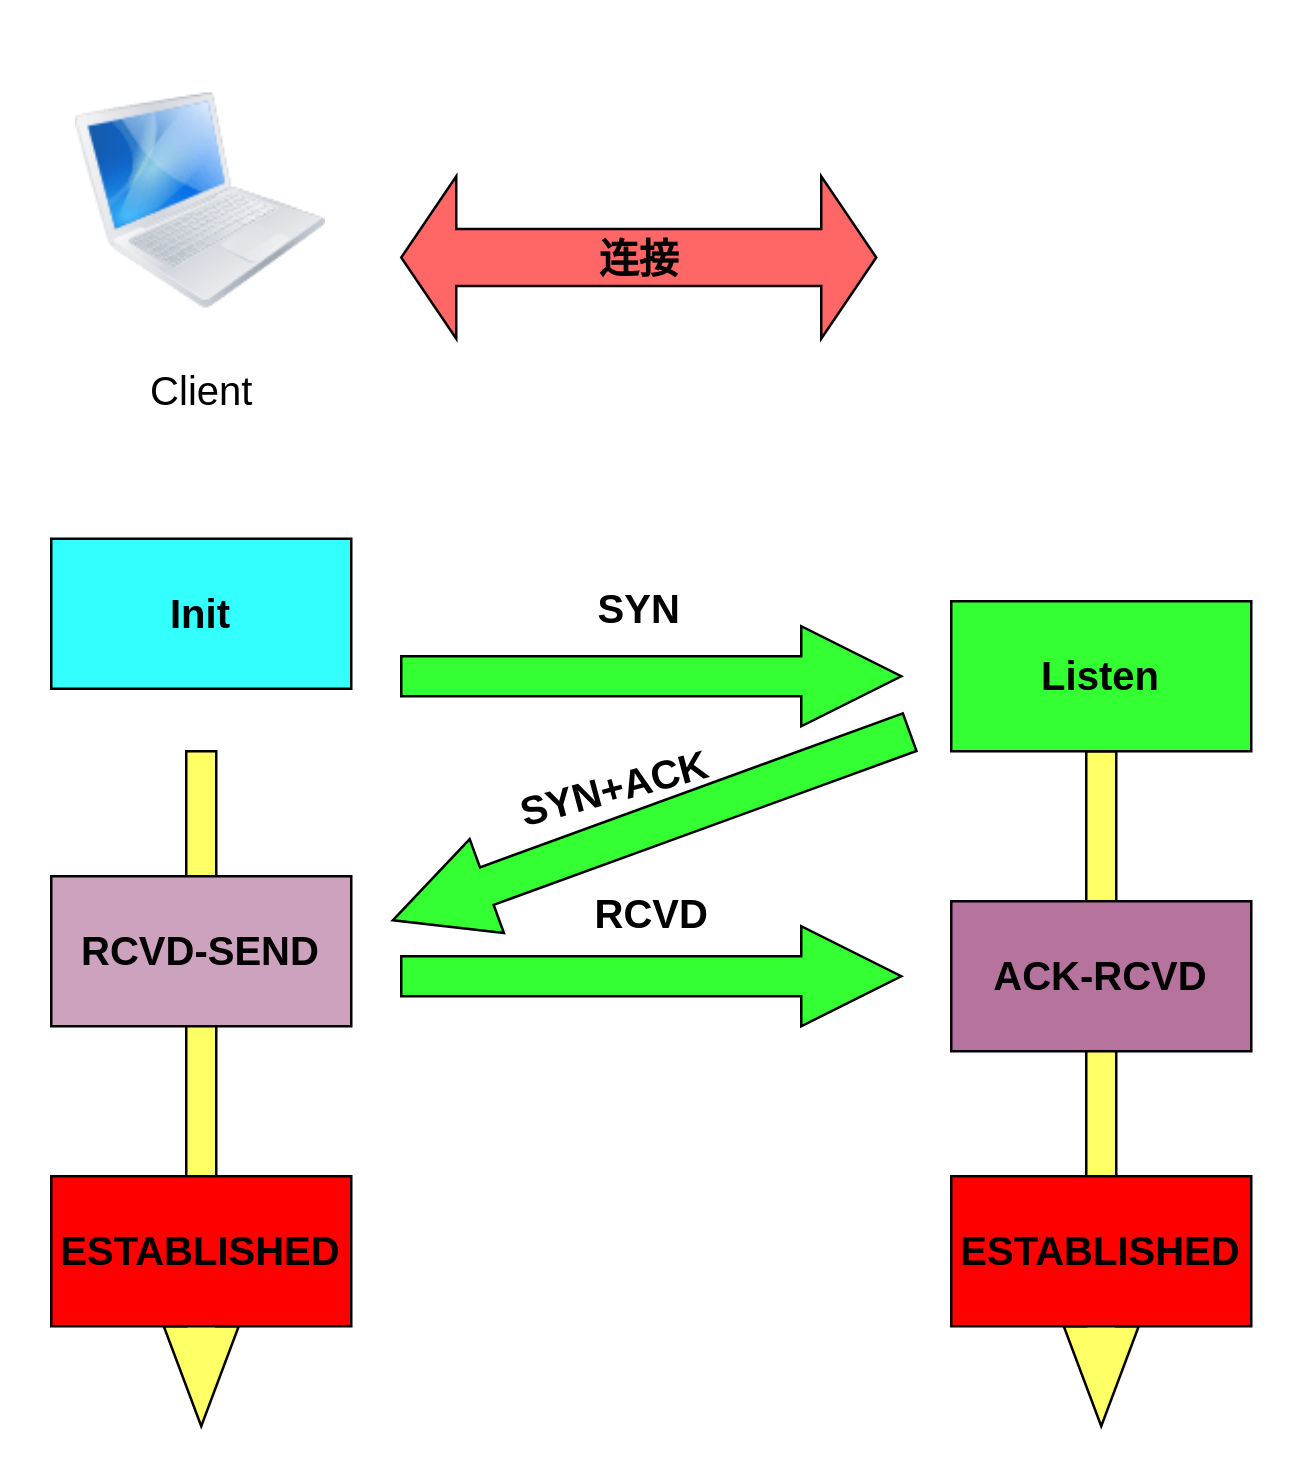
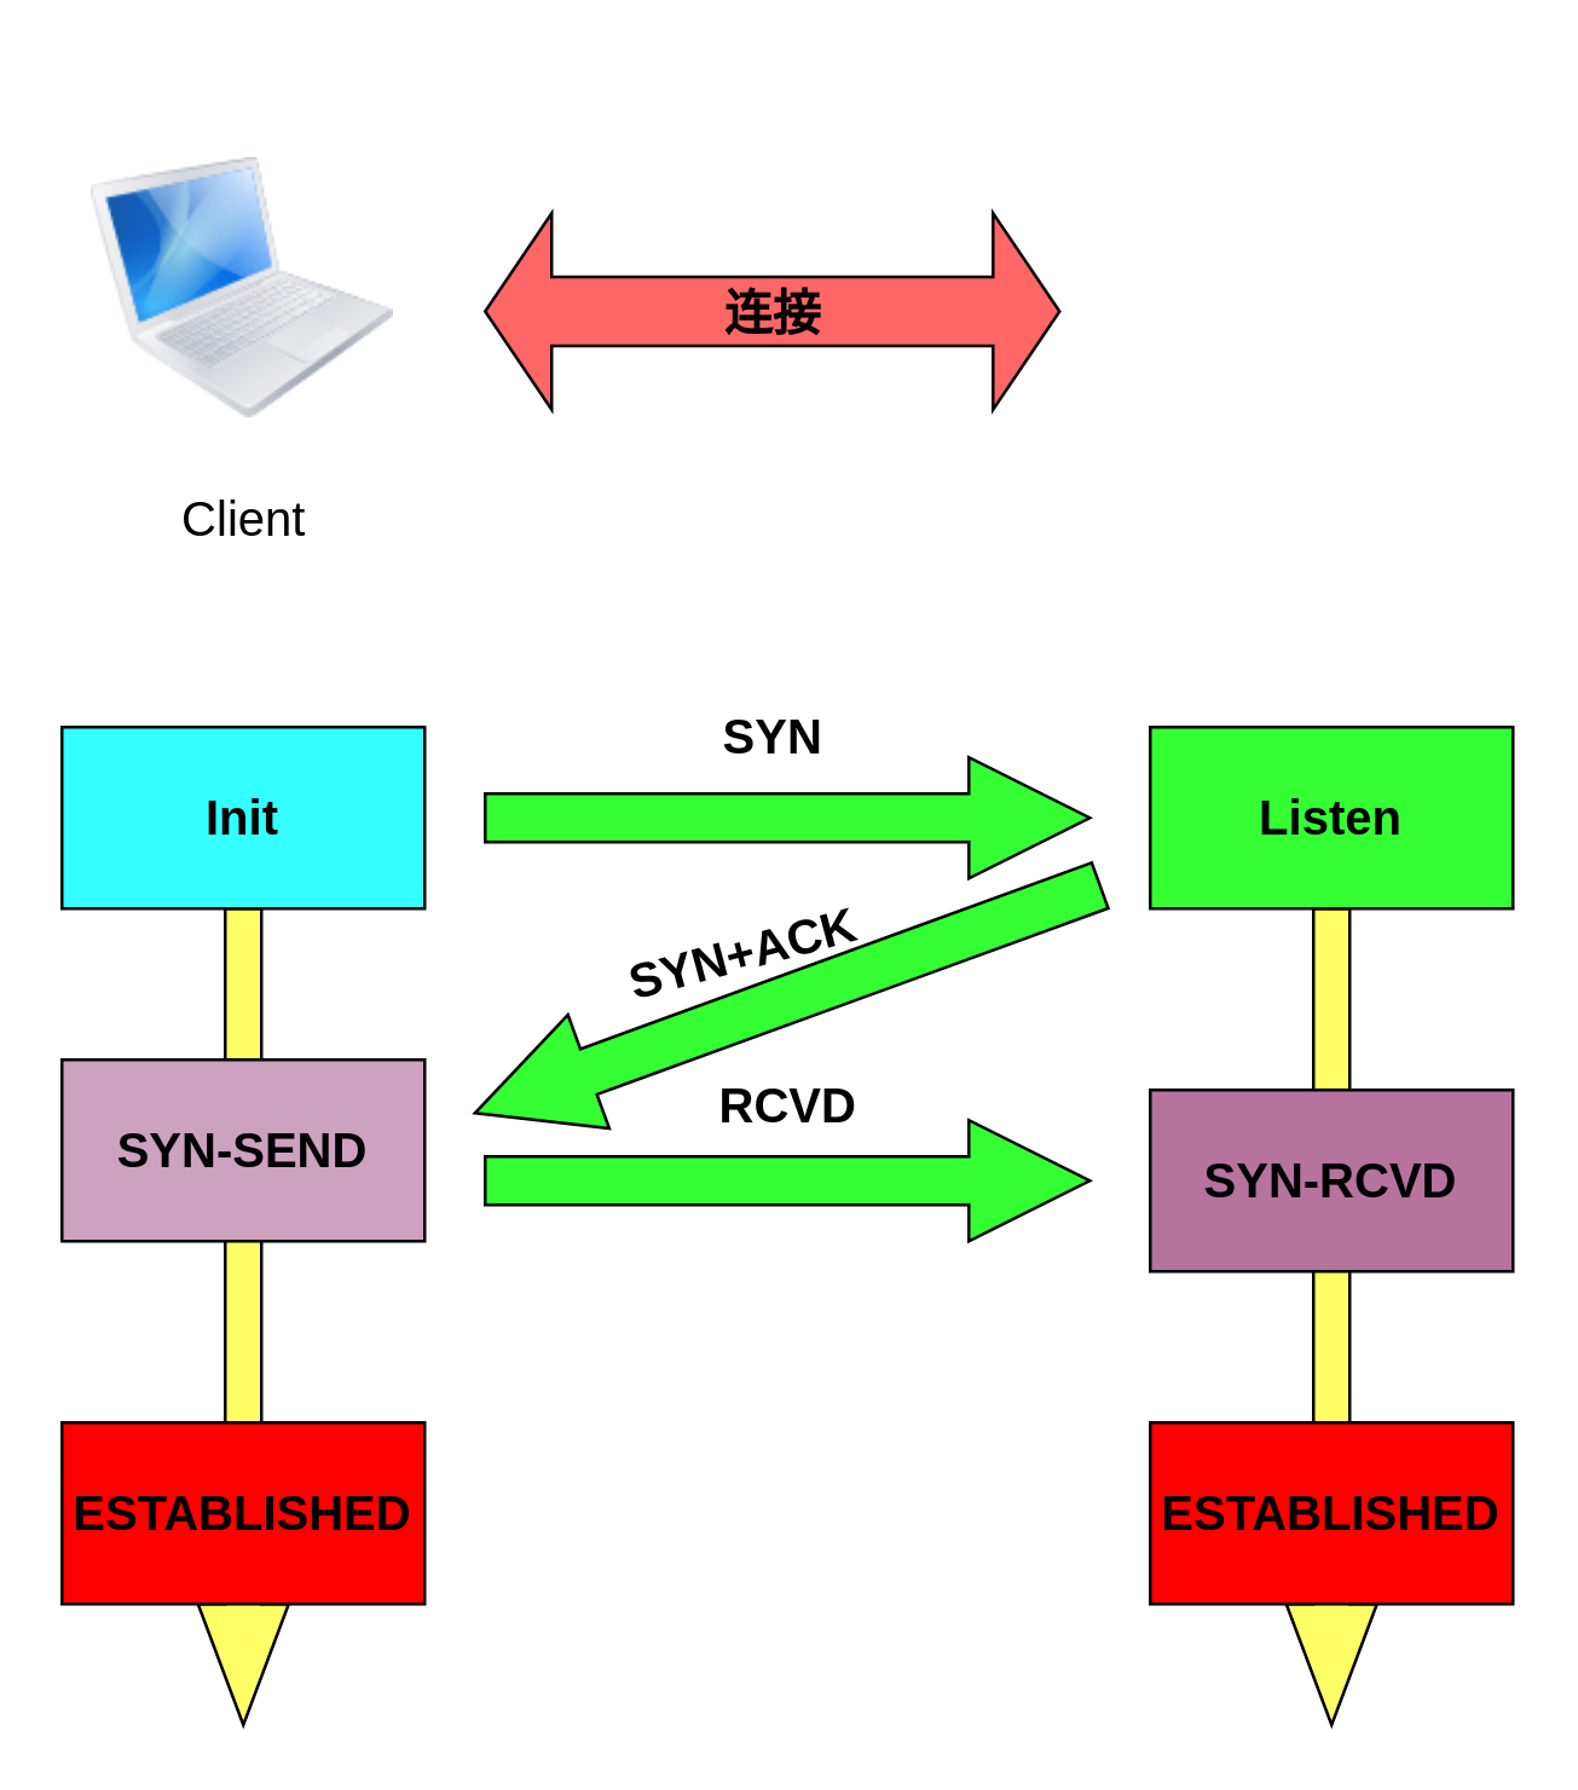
  <mxCell id="0" />
  <mxCell id="1" parent="0" />
  <mxCell id="2" value="" style="html=1;shadow=0;dashed=0;align=center;verticalAlign=middle;shape=mxgraph.arrows2.arrow;dy=0.6;dx=40;direction=south;notch=0;fillColor=#FFFF66;" vertex="1" parent="1"><mxGeometry x="425" y="300" width="30" height="270" as="geometry" /></mxCell>
  <mxCell id="3" value="" style="html=1;shadow=0;dashed=0;align=center;verticalAlign=middle;shape=mxgraph.arrows2.arrow;dy=0.6;dx=40;direction=south;notch=0;fillColor=#FFFF66;" vertex="1" parent="1"><mxGeometry x="65" y="300" width="30" height="270" as="geometry" /></mxCell>
- <mxCell id="4" value="Client" style="image;html=1;image=img/lib/clip_art/computers/MacBook_128x128.png;fontSize=16;" vertex="1" parent="1"><mxGeometry x="30" y="20" width="100" height="120" as="geometry" /></mxCell>
+ <mxCell id="4" value="Client" style="image;html=1;image=img/lib/clip_art/computers/MacBook_128x128.png;fontSize=16;" vertex="1" parent="1"><mxGeometry x="30" y="35" width="100" height="120" as="geometry" /></mxCell>
  <mxCell id="5" value="&lt;b&gt;连接&lt;/b&gt;" style="html=1;shadow=0;dashed=0;align=center;verticalAlign=middle;shape=mxgraph.arrows2.twoWayArrow;dy=0.65;dx=22;fontSize=16;fillColor=#FF6666;" vertex="1" parent="1"><mxGeometry x="160" y="70" width="190" height="65" as="geometry" /></mxCell>
- <mxCell id="6" value="Init" style="rounded=0;whiteSpace=wrap;html=1;fontSize=16;fillColor=#33FFFF;fontStyle=1" vertex="1" parent="1"><mxGeometry x="20" y="215" width="120" height="60" as="geometry" /></mxCell>
- <mxCell id="7" value="RCVD-SEND" style="rounded=0;whiteSpace=wrap;html=1;fontSize=16;fillColor=#CDA2BE;fontStyle=1" vertex="1" parent="1"><mxGeometry x="20" y="350" width="120" height="60" as="geometry" /></mxCell>
+ <mxCell id="6" value="Init" style="rounded=0;whiteSpace=wrap;html=1;fontSize=16;fillColor=#33FFFF;fontStyle=1" vertex="1" parent="1"><mxGeometry x="20" y="240" width="120" height="60" as="geometry" /></mxCell>
+ <mxCell id="7" value="SYN-SEND" style="rounded=0;whiteSpace=wrap;html=1;fontSize=16;fillColor=#CDA2BE;fontStyle=1" vertex="1" parent="1"><mxGeometry x="20" y="350" width="120" height="60" as="geometry" /></mxCell>
  <mxCell id="8" value="ESTABLISHED" style="rounded=0;whiteSpace=wrap;html=1;fontSize=16;fillColor=#FF0000;fontStyle=1" vertex="1" parent="1"><mxGeometry x="20" y="470" width="120" height="60" as="geometry" /></mxCell>
  <mxCell id="9" value="Listen" style="rounded=0;whiteSpace=wrap;html=1;fontSize=16;fillColor=#33ff33;fontStyle=1;" vertex="1" parent="1"><mxGeometry x="380" y="240" width="120" height="60" as="geometry" /></mxCell>
- <mxCell id="10" value="ACK-RCVD" style="rounded=0;whiteSpace=wrap;html=1;fontSize=16;fillColor=#B5739D;fontStyle=1" vertex="1" parent="1"><mxGeometry x="380" y="360" width="120" height="60" as="geometry" /></mxCell>
+ <mxCell id="10" value="SYN-RCVD" style="rounded=0;whiteSpace=wrap;html=1;fontSize=16;fillColor=#B5739D;fontStyle=1" vertex="1" parent="1"><mxGeometry x="380" y="360" width="120" height="60" as="geometry" /></mxCell>
  <mxCell id="11" value="ESTABLISHED" style="rounded=0;whiteSpace=wrap;html=1;fontSize=16;fillColor=#FF0000;fontStyle=1" vertex="1" parent="1"><mxGeometry x="380" y="470" width="120" height="60" as="geometry" /></mxCell>
  <mxCell id="12" value="" style="html=1;shadow=0;dashed=0;align=center;verticalAlign=middle;shape=mxgraph.arrows2.arrow;dy=0.6;dx=40;notch=0;fontSize=16;fontStyle=1;fillColor=#33FF33;" vertex="1" parent="1"><mxGeometry x="160" y="250" width="200" height="40" as="geometry" /></mxCell>
  <mxCell id="13" value="SYN" style="text;html=1;align=center;verticalAlign=middle;resizable=0;points=[];autosize=1;strokeColor=none;fillColor=none;fontSize=16;fontStyle=1" vertex="1" parent="1"><mxGeometry x="225" y="228" width="60" height="30" as="geometry" /></mxCell>
  <mxCell id="14" value="" style="html=1;shadow=0;dashed=0;align=center;verticalAlign=middle;shape=mxgraph.arrows2.arrow;dy=0.6;dx=40;notch=0;fontSize=16;fontStyle=1;fillColor=#33FF33;" vertex="1" parent="1"><mxGeometry x="160" y="370" width="200" height="40" as="geometry" /></mxCell>
  <mxCell id="15" value="RCVD" style="text;html=1;align=center;verticalAlign=middle;resizable=0;points=[];autosize=1;strokeColor=none;fillColor=none;fontSize=16;fontStyle=1" vertex="1" parent="1"><mxGeometry x="230" y="350" width="60" height="30" as="geometry" /></mxCell>
  <mxCell id="16" value="" style="html=1;shadow=0;dashed=0;align=center;verticalAlign=middle;shape=mxgraph.arrows2.arrow;dy=0.6;dx=40;flipH=1;notch=0;rotation=-20;fontSize=16;fontStyle=1;fillColor=#33FF33;" vertex="1" parent="1"><mxGeometry x="150" y="310" width="220" height="40" as="geometry" /></mxCell>
  <mxCell id="17" value="SYN+ACK" style="text;html=1;align=center;verticalAlign=middle;resizable=0;points=[];autosize=1;strokeColor=none;fillColor=none;rotation=-15;fontSize=16;fontStyle=1" vertex="1" parent="1"><mxGeometry x="195" y="300" width="100" height="30" as="geometry" /></mxCell>
